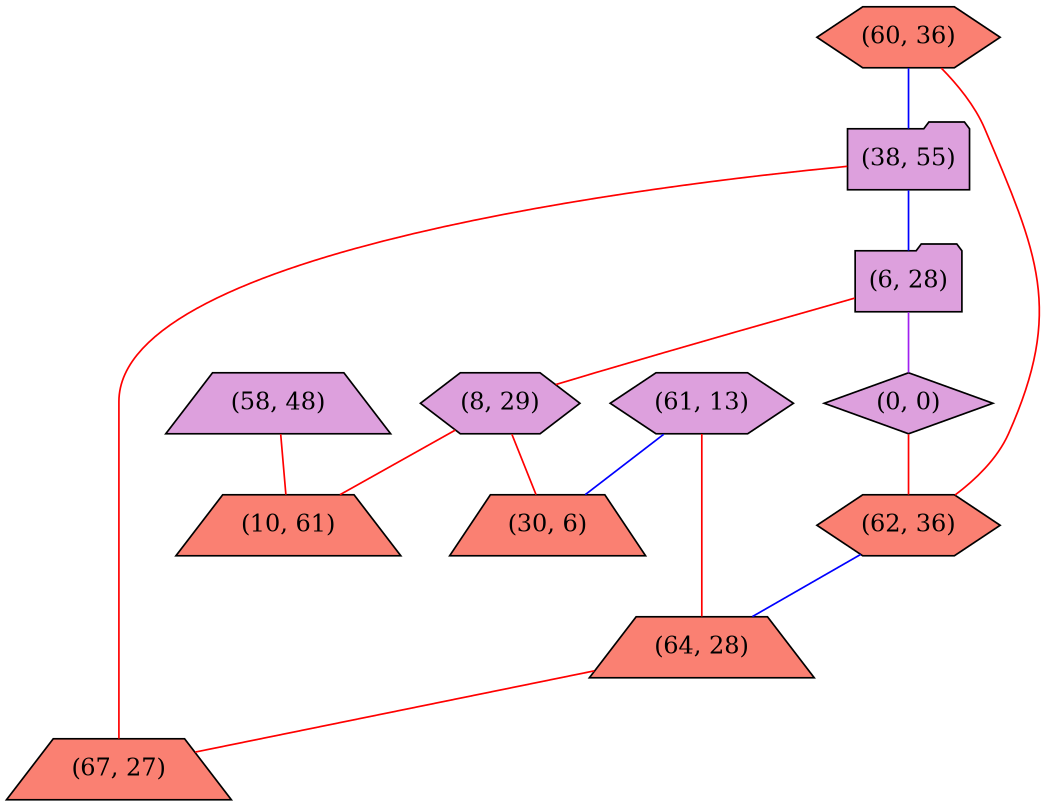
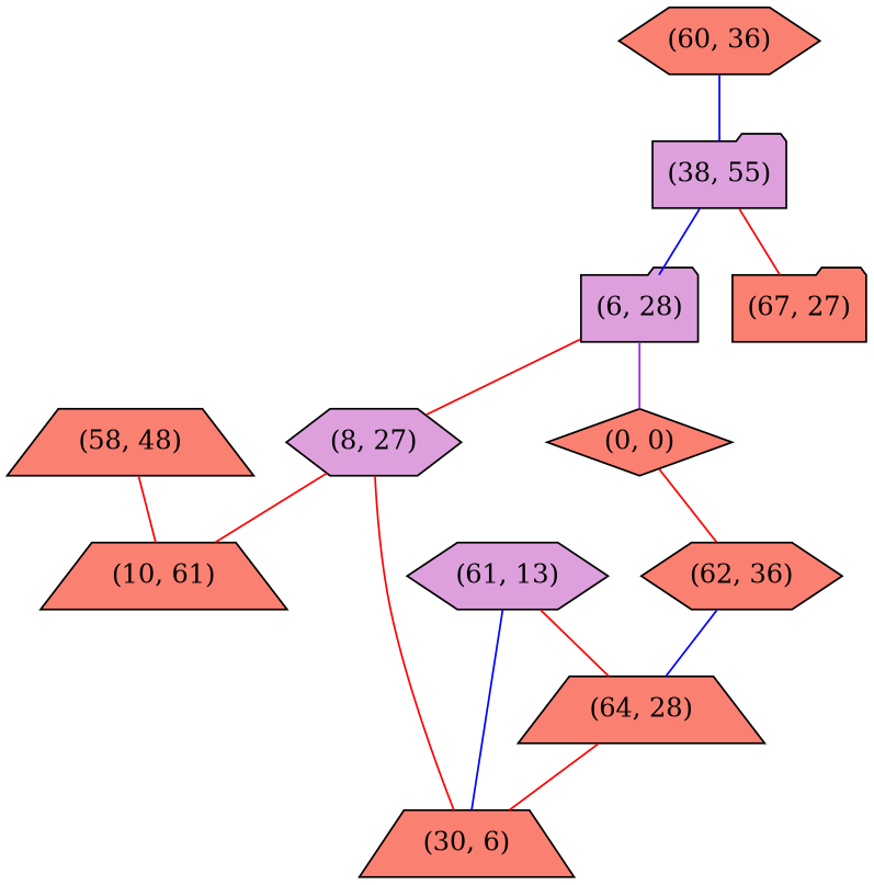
  graph {
    node [fillcolor=salmon shape=trapezium style=filled]
    edge [color=red weight=1]
    "(38, 55)" [fillcolor=plum shape=folder]
    "(60, 36)" [shape=hexagon]
    "(62, 36)" [shape=hexagon]
    "(6, 28)" [fillcolor=plum shape=folder]
-   "(67, 27)"
+   "(67, 27)" [shape=folder]
    "(64, 28)"
-   "(0, 0)" [fillcolor=plum shape=diamond]
-   "(8, 29)" [fillcolor=plum shape=hexagon]
+   "(0, 0)" [shape=diamond]
+   "(8, 29)" [fillcolor=plum shape=hexagon label="(8, 27)"]
    "(10, 61)"
    "(30, 6)"
    "(61, 13)" [fillcolor=plum shape=hexagon]
-   "(58, 48)" [fillcolor=plum]
+   "(58, 48)"
    "(38, 55)" -- "(6, 28)" [color=blue weight=3]
    "(38, 55)" -- "(67, 27)" [weight=3]
    "(60, 36)" -- "(38, 55)" [color=blue weight=3]
-   "(60, 36)" -- "(62, 36)"
    "(62, 36)" -- "(64, 28)" [color=blue]
    "(6, 28)" -- "(0, 0)" [color=purple weight=4]
    "(6, 28)" -- "(8, 29)"
-   "(64, 28)" -- "(67, 27)"
+   "(64, 28)" -- "(30, 6)"
    "(0, 0)" -- "(62, 36)"
    "(8, 29)" -- "(10, 61)"
    "(8, 29)" -- "(30, 6)"
    "(61, 13)" -- "(64, 28)"
    "(61, 13)" -- "(30, 6)" [color=blue]
    "(58, 48)" -- "(10, 61)"
  }
